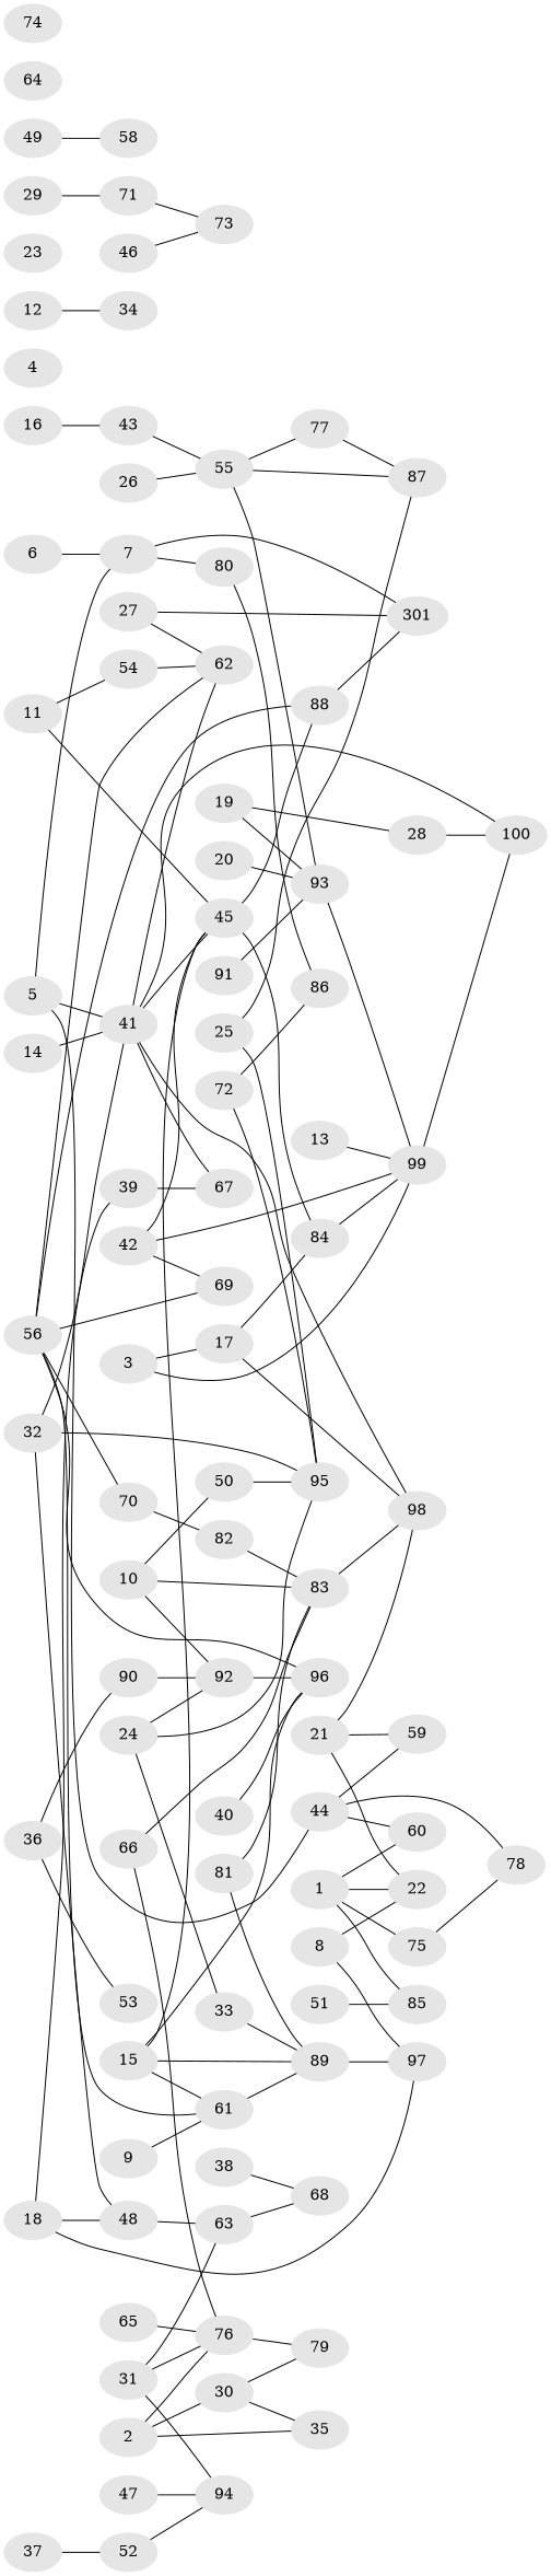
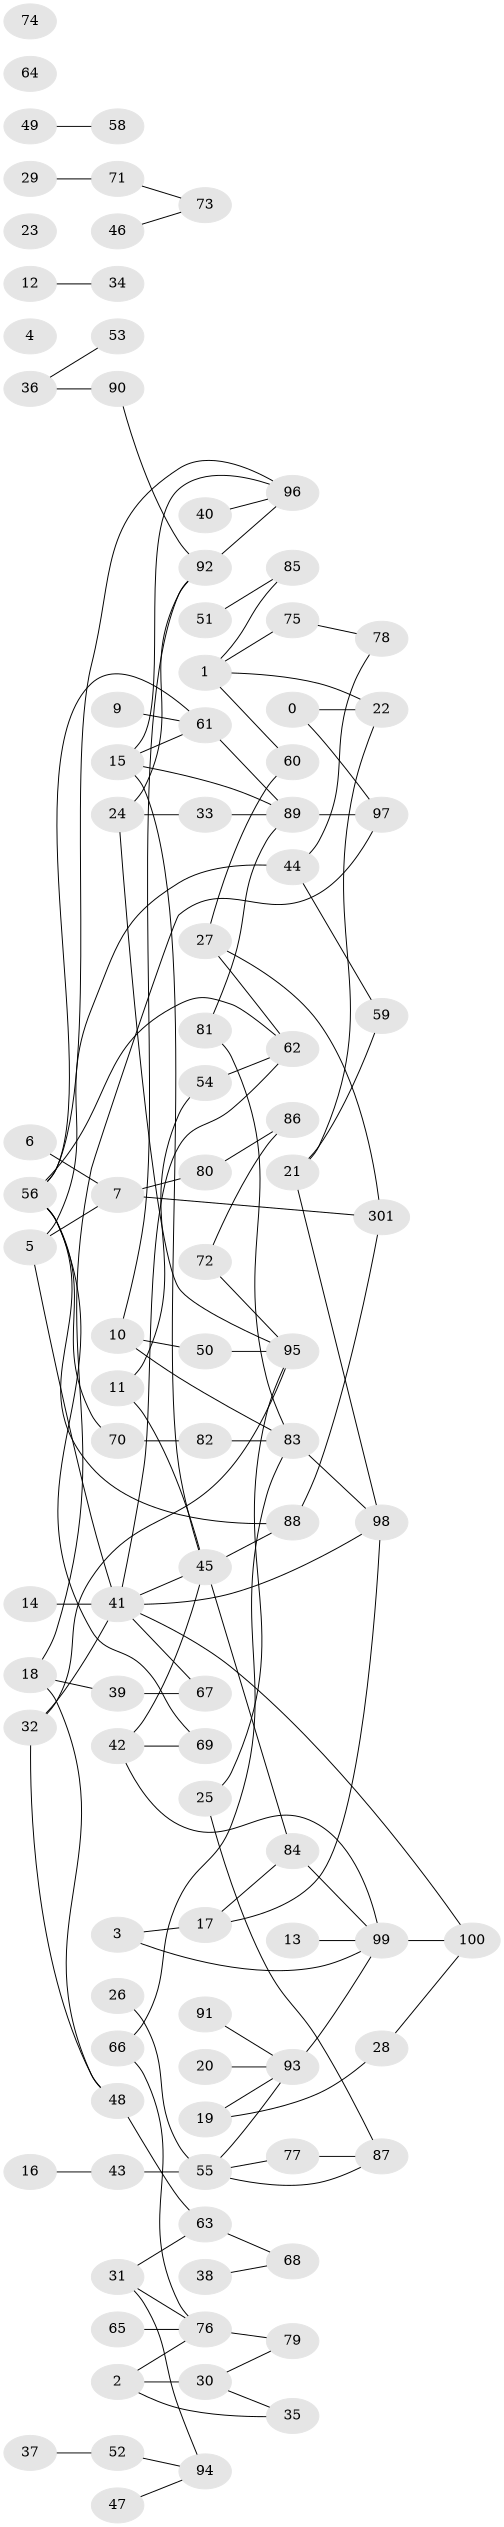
  graph {
    rankdir=LR
    node [color=gray90 style=filled]
    1
    22
    60
    75
    85
    78
    2
    30
    35
    76
    79
    3
    17
    99
    84
    98
    100
    4
    5
    7
    41
    44
    80
    n24 [label=301]
    45
    62
    67
    59
    6
    86
-   8
+   8 [label=0]
    97
    9
    61
    89
    10
    50
    83
    92
    95
    96
    11
    54
    88
    12
    34
    13
    14
    15
    16
    43
    55
    18
    39
    48
    63
    19
    28
    93
    20
    21
    23
    24
    33
    25
    87
    26
    77
    27
    29
    71
    73
    31
    94
    68
    32
    36
    53
    90
    37
    52
    38
    40
    42
    69
    46
    47
    49
    58
    51
    56
    70
    82
    64
    65
    66
    72
    74
    81
    91
    1 -- 22
    1 -- 60
    1 -- 75
    1 -- 85
    75 -- 78
    2 -- 30
    2 -- 35
    2 -- 76
    30 -- 35
    30 -- 79
    76 -- 79
    3 -- 17
    3 -- 99
    17 -- 84
    17 -- 98
    99 -- 100
    84 -- 99
    5 -- 7
    5 -- 41
    5 -- 44
    7 -- 80
    7 -- n24
    41 -- 98
    41 -- 100
    41 -- 45
    41 -- 62
    41 -- 67
    44 -- 78
    44 -- 59
    80 -- 86
    45 -- 84
    45 -- 88
    6 -- 7
    8 -- 22
    8 -- 97
    9 -- 61
    61 -- 89
    89 -- 97
    10 -- 50
    10 -- 83
    10 -- 92
    50 -- 95
    83 -- 98
    92 -- 96
    11 -- 45
    11 -- 54
    54 -- 62
    88 -- n24
    12 -- 34
    13 -- 99
    14 -- 41
    15 -- 45
    15 -- 61
    15 -- 89
    15 -- 96
    16 -- 43
    43 -- 55
    55 -- 93
    55 -- 87
    55 -- 77
    18 -- 97
    18 -- 39
    18 -- 48
    39 -- 67
    48 -- 63
    63 -- 68
    19 -- 28
    19 -- 93
    28 -- 100
    93 -- 99
    20 -- 93
    21 -- 22
    21 -- 98
    21 -- 59
    24 -- 92
    24 -- 95
    24 -- 33
    33 -- 89
    25 -- 95
    25 -- 87
    26 -- 55
    77 -- 87
-   44 -- 60
+   27 -- 60
    27 -- n24
    27 -- 62
    29 -- 71
    71 -- 73
    31 -- 76
    31 -- 63
    31 -- 94
    32 -- 41
    32 -- 95
    32 -- 48
    36 -- 53
    36 -- 90
    90 -- 92
    37 -- 52
    52 -- 94
    38 -- 68
    40 -- 96
    42 -- 99
    42 -- 45
    42 -- 69
    46 -- 73
    47 -- 94
    49 -- 58
    51 -- 85
    56 -- 62
    56 -- 61
    56 -- 96
    56 -- 88
    56 -- 69
    56 -- 70
    70 -- 82
    82 -- 83
    65 -- 76
    66 -- 76
    66 -- 83
    72 -- 86
    72 -- 95
    81 -- 89
    81 -- 83
    91 -- 93
  }
